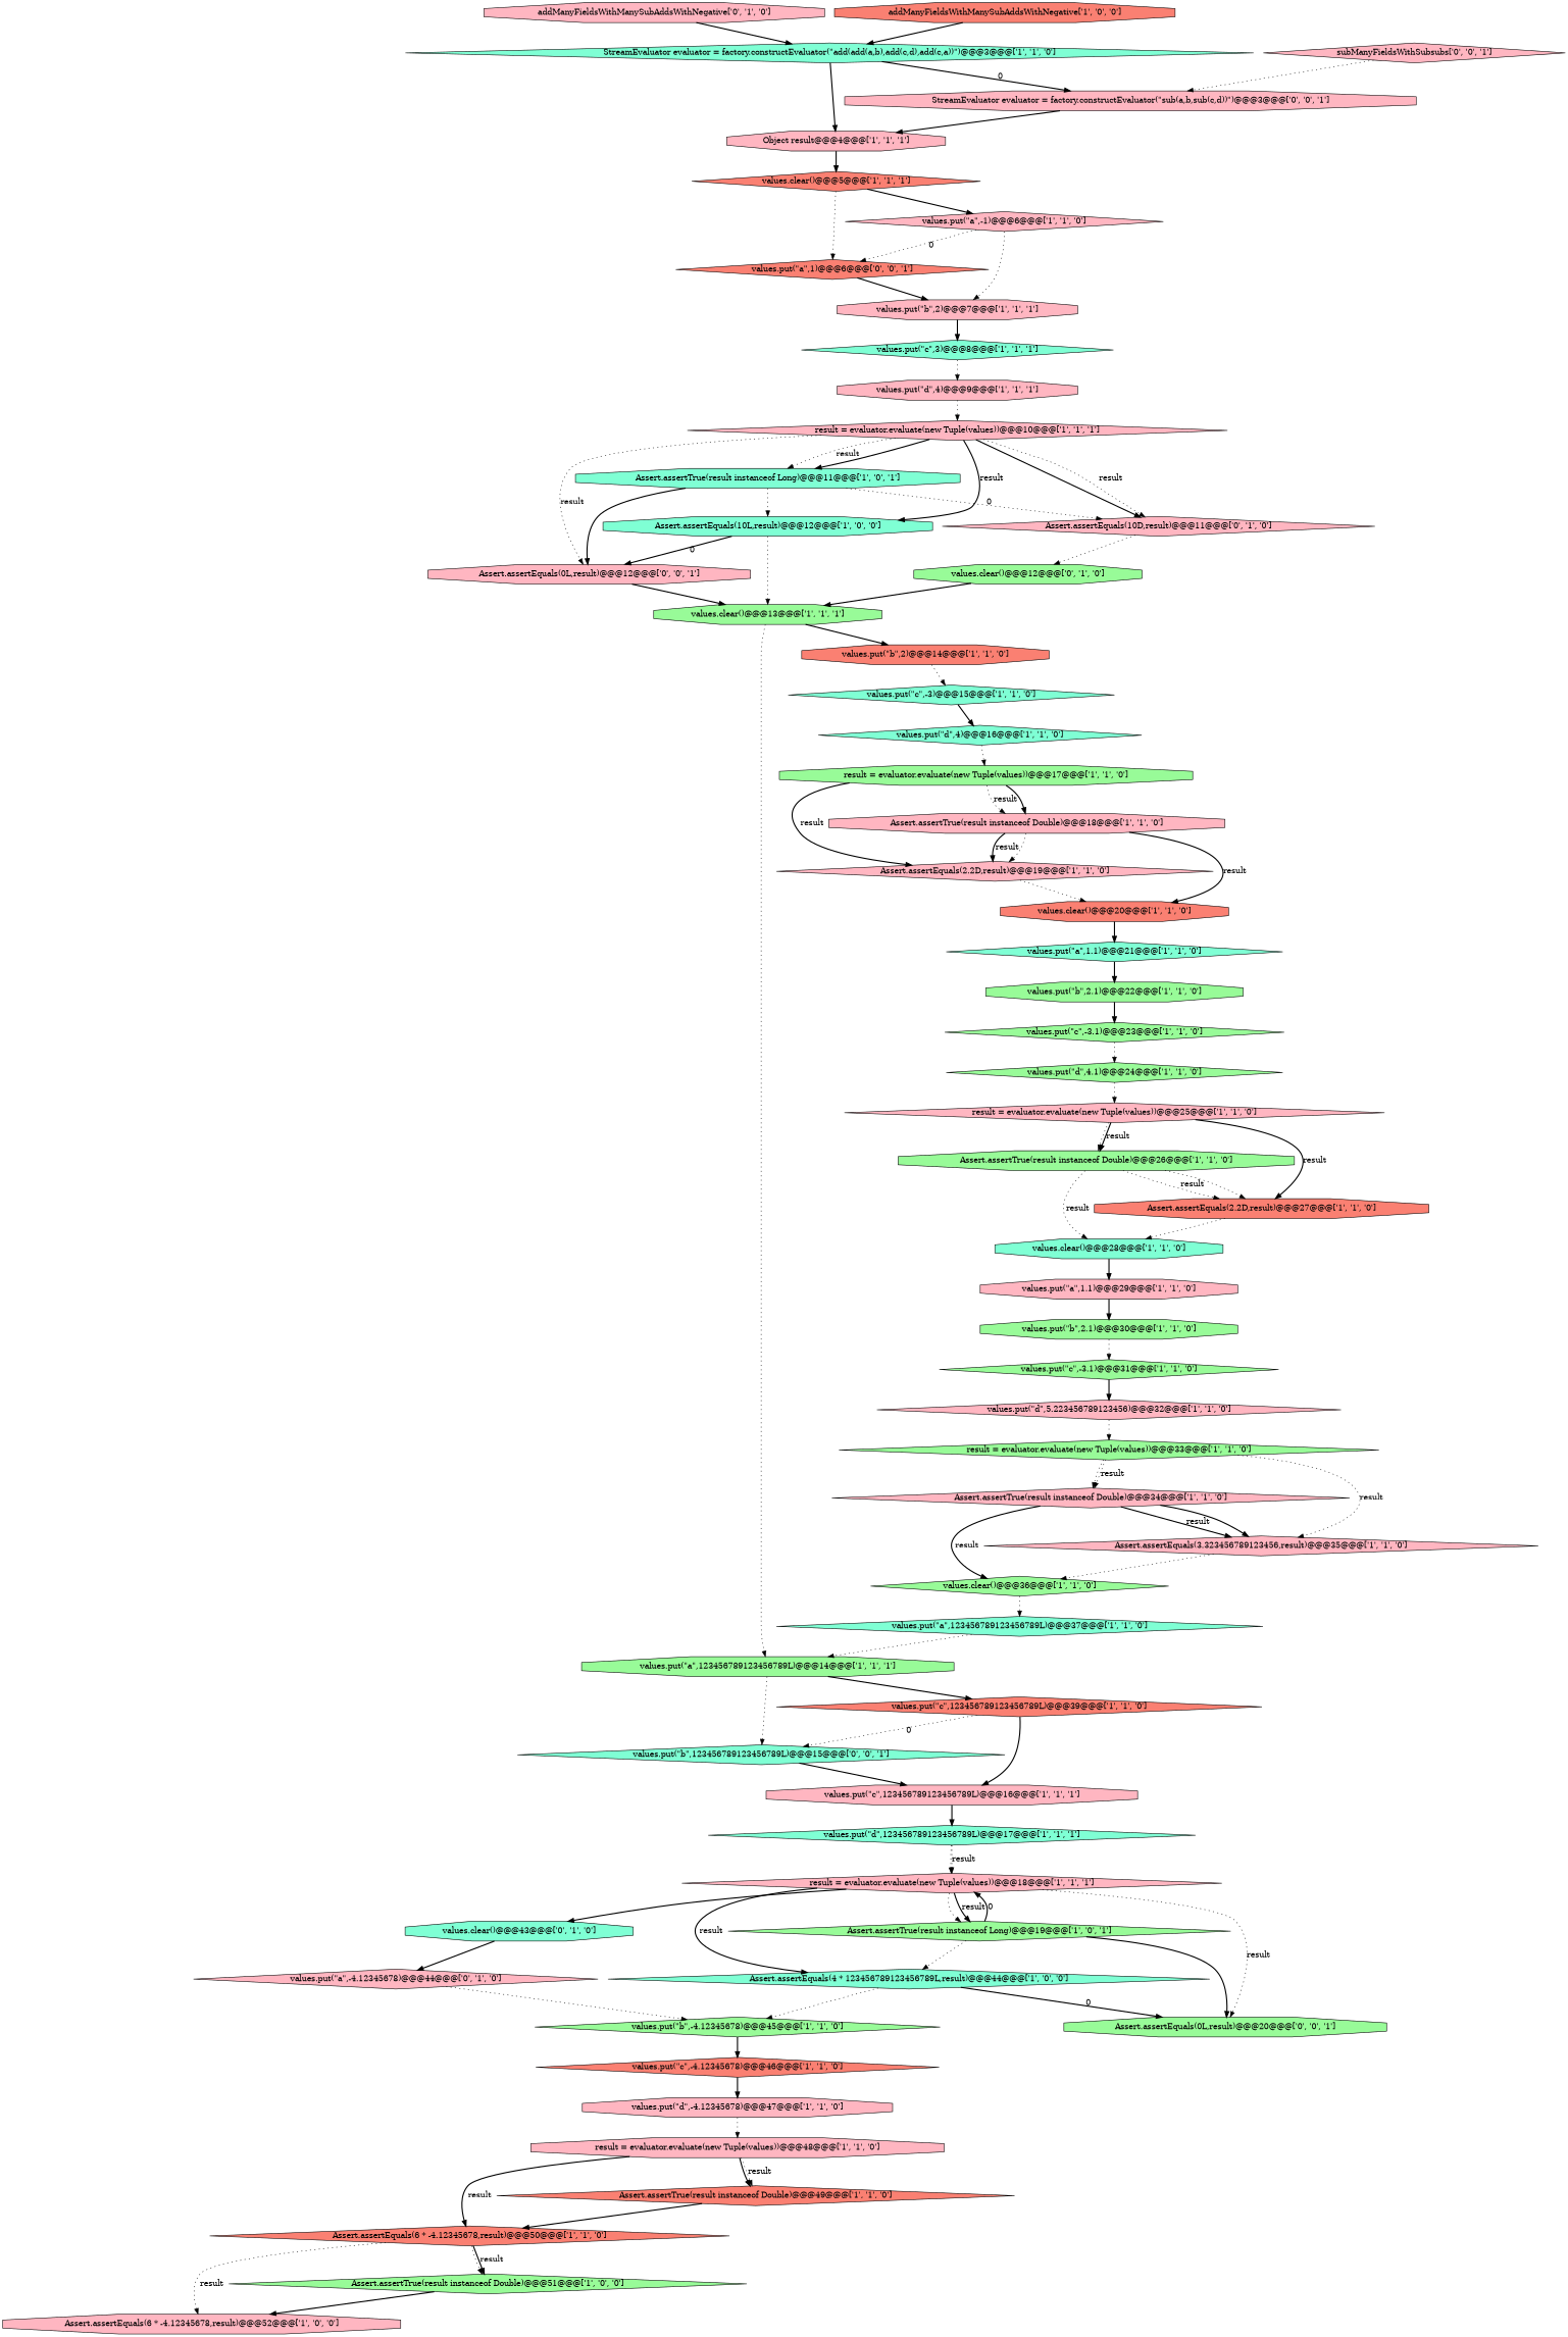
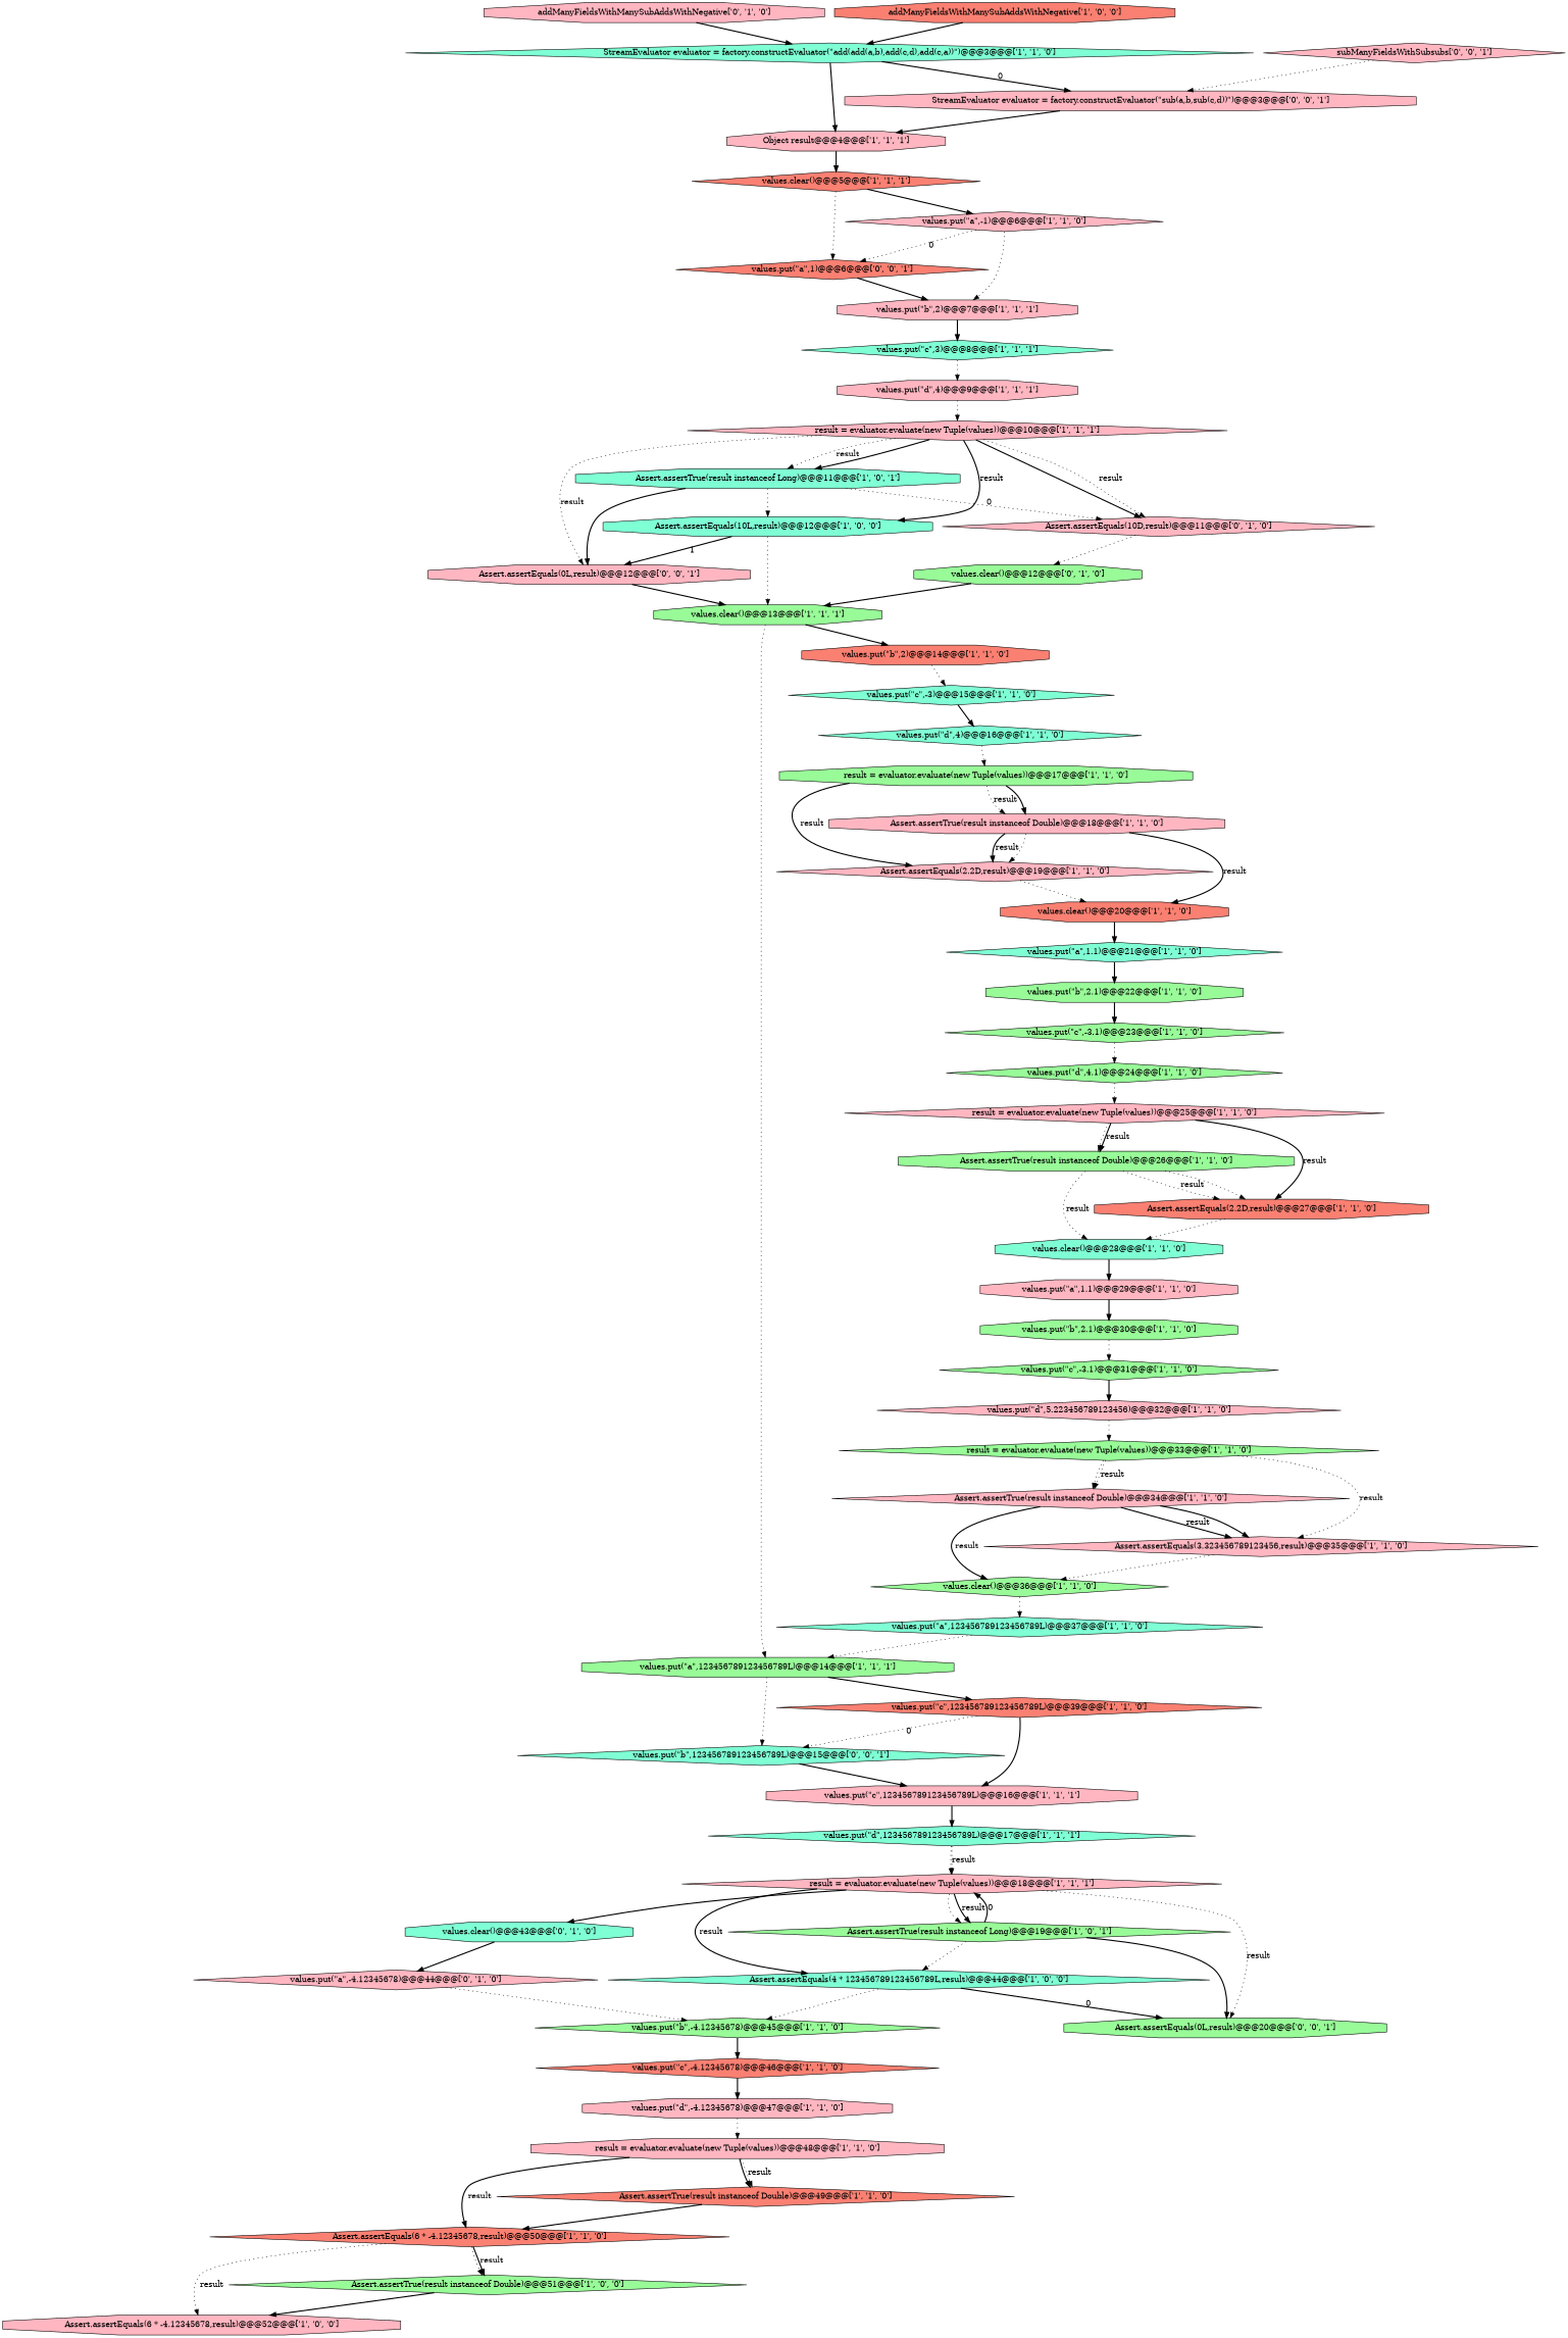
  digraph {
    node [fillcolor=lightpink shape=diamond style=filled]
    edge [style=bold]
    n1 [fillcolor=aquamarine label="values.clear()@@@43@@@['0', '1', '0']" shape=octagon]
    n2 [label="values.put(\"a\",-4.12345678)@@@44@@@['0', '1', '0']"]
    n3 [fillcolor=palegreen label="values.put(\"b\",-4.12345678)@@@45@@@['1', '1', '0']"]
    n4 [fillcolor=palegreen label="values.put(\"c\",-3.1)@@@23@@@['1', '1', '0']"]
    n5 [fillcolor=palegreen label="values.put(\"d\",4.1)@@@24@@@['1', '1', '0']"]
    n6 [label="result = evaluator.evaluate(new Tuple(values))@@@25@@@['1', '1', '0']"]
    n7 [fillcolor=salmon label="values.clear()@@@5@@@['1', '1', '1']"]
    n8 [fillcolor=salmon label="values.put(\"a\",1)@@@6@@@['0', '0', '1']"]
    n9 [label="values.put(\"a\",-1)@@@6@@@['1', '1', '0']"]
    n10 [label="values.put(\"b\",2)@@@7@@@['1', '1', '1']" shape=octagon]
    n11 [label="Object result@@@4@@@['1', '1', '1']" shape=octagon]
    n12 [fillcolor=aquamarine label="values.put(\"a\",1.1)@@@21@@@['1', '1', '0']"]
    n13 [fillcolor=palegreen label="values.put(\"b\",2.1)@@@22@@@['1', '1', '0']" shape=octagon]
    n14 [label="values.put(\"d\",-4.12345678)@@@47@@@['1', '1', '0']" shape=octagon]
    n15 [label="result = evaluator.evaluate(new Tuple(values))@@@48@@@['1', '1', '0']" shape=octagon]
    n16 [fillcolor=salmon label="Assert.assertEquals(6 * -4.12345678,result)@@@50@@@['1', '1', '0']"]
    n17 [fillcolor=salmon label="Assert.assertTrue(result instanceof Double)@@@49@@@['1', '1', '0']"]
    n18 [fillcolor=palegreen label="Assert.assertEquals(0L,result)@@@20@@@['0', '0', '1']" shape=octagon]
    n19 [fillcolor=aquamarine label="Assert.assertTrue(result instanceof Long)@@@11@@@['1', '0', '1']" shape=octagon]
    n20 [fillcolor=aquamarine label="Assert.assertEquals(10L,result)@@@12@@@['1', '0', '0']" shape=octagon]
    n21 [label="Assert.assertEquals(10D,result)@@@11@@@['0', '1', '0']"]
    n22 [label="Assert.assertEquals(0L,result)@@@12@@@['0', '0', '1']" shape=octagon]
    n23 [fillcolor=palegreen label="values.clear()@@@13@@@['1', '1', '1']" shape=octagon]
    n24 [fillcolor=palegreen label="values.clear()@@@12@@@['0', '1', '0']" shape=octagon]
    n25 [label="Assert.assertEquals(6 * -4.12345678,result)@@@52@@@['1', '0', '0']" shape=octagon]
    n26 [fillcolor=palegreen label="Assert.assertTrue(result instanceof Double)@@@51@@@['1', '0', '0']"]
    n27 [fillcolor=aquamarine label="values.put(\"c\",3)@@@8@@@['1', '1', '1']"]
    n28 [label="Assert.assertTrue(result instanceof Double)@@@34@@@['1', '1', '0']"]
    n29 [label="Assert.assertEquals(3.323456789123456,result)@@@35@@@['1', '1', '0']"]
    n30 [fillcolor=palegreen label="values.clear()@@@36@@@['1', '1', '0']"]
    n31 [fillcolor=aquamarine label="values.put(\"a\",123456789123456789L)@@@37@@@['1', '1', '0']"]
    n32 [label="addManyFieldsWithManySubAddsWithNegative['0', '1', '0']" shape=octagon]
    n33 [fillcolor=aquamarine label="StreamEvaluator evaluator = factory.constructEvaluator(\"add(add(a,b),add(c,d),add(c,a))\")@@@3@@@['1', '1', '0']"]
    n34 [label="StreamEvaluator evaluator = factory.constructEvaluator(\"sub(a,b,sub(c,d))\")@@@3@@@['0', '0', '1']" shape=octagon]
    n35 [fillcolor=palegreen label="values.put(\"a\",123456789123456789L)@@@14@@@['1', '1', '1']" shape=octagon]
    n36 [fillcolor=aquamarine label="values.put(\"b\",123456789123456789L)@@@15@@@['0', '0', '1']"]
    n37 [fillcolor=salmon label="values.put(\"c\",123456789123456789L)@@@39@@@['1', '1', '0']"]
    n38 [label="values.put(\"c\",123456789123456789L)@@@16@@@['1', '1', '1']" shape=octagon]
    n39 [label="values.put(\"d\",4)@@@9@@@['1', '1', '1']" shape=octagon]
    n40 [label="result = evaluator.evaluate(new Tuple(values))@@@10@@@['1', '1', '1']"]
    n41 [fillcolor=salmon label="values.put(\"b\",2)@@@14@@@['1', '1', '0']" shape=octagon]
    n42 [fillcolor=salmon label="addManyFieldsWithManySubAddsWithNegative['1', '0', '0']" shape=octagon]
    n43 [fillcolor=palegreen label="result = evaluator.evaluate(new Tuple(values))@@@17@@@['1', '1', '0']" shape=octagon]
    n44 [label="Assert.assertEquals(2.2D,result)@@@19@@@['1', '1', '0']"]
    n45 [label="Assert.assertTrue(result instanceof Double)@@@18@@@['1', '1', '0']" shape=octagon]
    n46 [fillcolor=salmon label="values.clear()@@@20@@@['1', '1', '0']" shape=octagon]
    n47 [fillcolor=palegreen label="values.put(\"c\",-3.1)@@@31@@@['1', '1', '0']"]
    n48 [label="values.put(\"d\",5.223456789123456)@@@32@@@['1', '1', '0']"]
    n49 [fillcolor=palegreen label="result = evaluator.evaluate(new Tuple(values))@@@33@@@['1', '1', '0']"]
    n50 [fillcolor=aquamarine label="values.put(\"c\",-3)@@@15@@@['1', '1', '0']"]
    n51 [label="values.put(\"a\",1.1)@@@29@@@['1', '1', '0']" shape=octagon]
    n52 [fillcolor=palegreen label="values.put(\"b\",2.1)@@@30@@@['1', '1', '0']" shape=octagon]
    n53 [fillcolor=aquamarine label="values.put(\"d\",4)@@@16@@@['1', '1', '0']"]
    n54 [fillcolor=salmon label="values.put(\"c\",-4.12345678)@@@46@@@['1', '1', '0']"]
    n55 [fillcolor=aquamarine label="values.clear()@@@28@@@['1', '1', '0']" shape=octagon]
    n56 [fillcolor=aquamarine label="values.put(\"d\",123456789123456789L)@@@17@@@['1', '1', '1']"]
    n57 [fillcolor=palegreen label="Assert.assertTrue(result instanceof Double)@@@26@@@['1', '1', '0']" shape=octagon]
    n58 [fillcolor=salmon label="Assert.assertEquals(2.2D,result)@@@27@@@['1', '1', '0']" shape=octagon]
    n59 [label="result = evaluator.evaluate(new Tuple(values))@@@18@@@['1', '1', '1']"]
    n60 [fillcolor=aquamarine label="Assert.assertEquals(4 * 123456789123456789L,result)@@@44@@@['1', '0', '0']"]
    n61 [fillcolor=palegreen label="Assert.assertTrue(result instanceof Long)@@@19@@@['1', '0', '1']"]
    n62 [label="subManyFieldsWithSubsubs['0', '0', '1']"]
    n1 -> n2
    n2 -> n3 [style=dotted]
    n3 -> n54
    n4 -> n5 [style=dotted]
    n5 -> n6 [style=dotted]
    n6 -> n57 [style=dotted]
    n6 -> n57 [label=result]
    n6 -> n58 [label=result]
    n7 -> n8 [style=dotted]
    n7 -> n9
    n8 -> n10
    n9 -> n8 [label=0 style=dotted]
    n9 -> n10 [style=dotted]
    n10 -> n27
    n11 -> n7
    n12 -> n13
    n13 -> n4
    n14 -> n15 [style=dotted]
    n15 -> n16 [label=result]
    n15 -> n17 [label=result style=dotted]
    n15 -> n17
    n16 -> n25 [label=result style=dotted]
    n16 -> n26 [label=result]
    n16 -> n26 [style=dotted]
    n17 -> n16
    n19 -> n20 [style=dotted]
    n19 -> n21 [label=0 style=dotted]
    n19 -> n22
-   n20 -> n22 [label=0]
+   n20 -> n22 [label=1]
    n20 -> n23 [style=dotted]
    n21 -> n24 [style=dotted]
    n22 -> n23
    n23 -> n35 [style=dotted]
    n23 -> n41
    n24 -> n23
    n26 -> n25
    n27 -> n39 [style=dotted]
    n28 -> n29 [label=result]
    n28 -> n29
    n28 -> n30 [label=result]
    n29 -> n30 [style=dotted]
    n30 -> n31 [style=dotted]
    n31 -> n35 [style=dotted]
    n32 -> n33
    n33 -> n11
    n33 -> n34 [label=0]
    n34 -> n11
    n35 -> n36 [style=dotted]
    n35 -> n37
    n36 -> n38
    n37 -> n36 [label=0 style=dotted]
    n37 -> n38
    n38 -> n56
    n39 -> n40 [style=dotted]
    n40 -> n19 [label=result style=dotted]
    n40 -> n19
    n40 -> n20 [label=result]
    n40 -> n21
    n40 -> n21 [label=result style=dotted]
    n40 -> n22 [label=result style=dotted]
    n41 -> n50 [style=dotted]
    n42 -> n33
    n43 -> n44 [label=result]
    n43 -> n45 [label=result style=dotted]
    n43 -> n45
    n44 -> n46 [style=dotted]
    n45 -> n44 [label=result]
    n45 -> n44 [style=dotted]
    n45 -> n46 [label=result]
    n46 -> n12
    n47 -> n48
    n48 -> n49 [style=dotted]
    n49 -> n28 [style=dotted]
    n49 -> n28 [label=result style=dotted]
    n49 -> n29 [label=result style=dotted]
    n50 -> n53
    n51 -> n52
    n52 -> n47 [style=dotted]
    n53 -> n43 [style=dotted]
    n54 -> n14
    n55 -> n51
    n56 -> n59 [style=dotted]
    n56 -> n59 [label=result style=dotted]
    n57 -> n55 [label=result style=dotted]
    n57 -> n58 [label=result style=dotted]
    n57 -> n58 [style=dotted]
    n58 -> n55 [style=dotted]
    n59 -> n1
    n59 -> n18 [label=result style=dotted]
    n59 -> n60 [label=result]
    n59 -> n61 [style=dotted]
    n59 -> n61 [label=result]
    n60 -> n3 [style=dotted]
    n60 -> n18 [label=0]
    n61 -> n18
    n61 -> n59 [label=0]
    n61 -> n60 [style=dotted]
    n62 -> n34 [style=dotted]
  }
